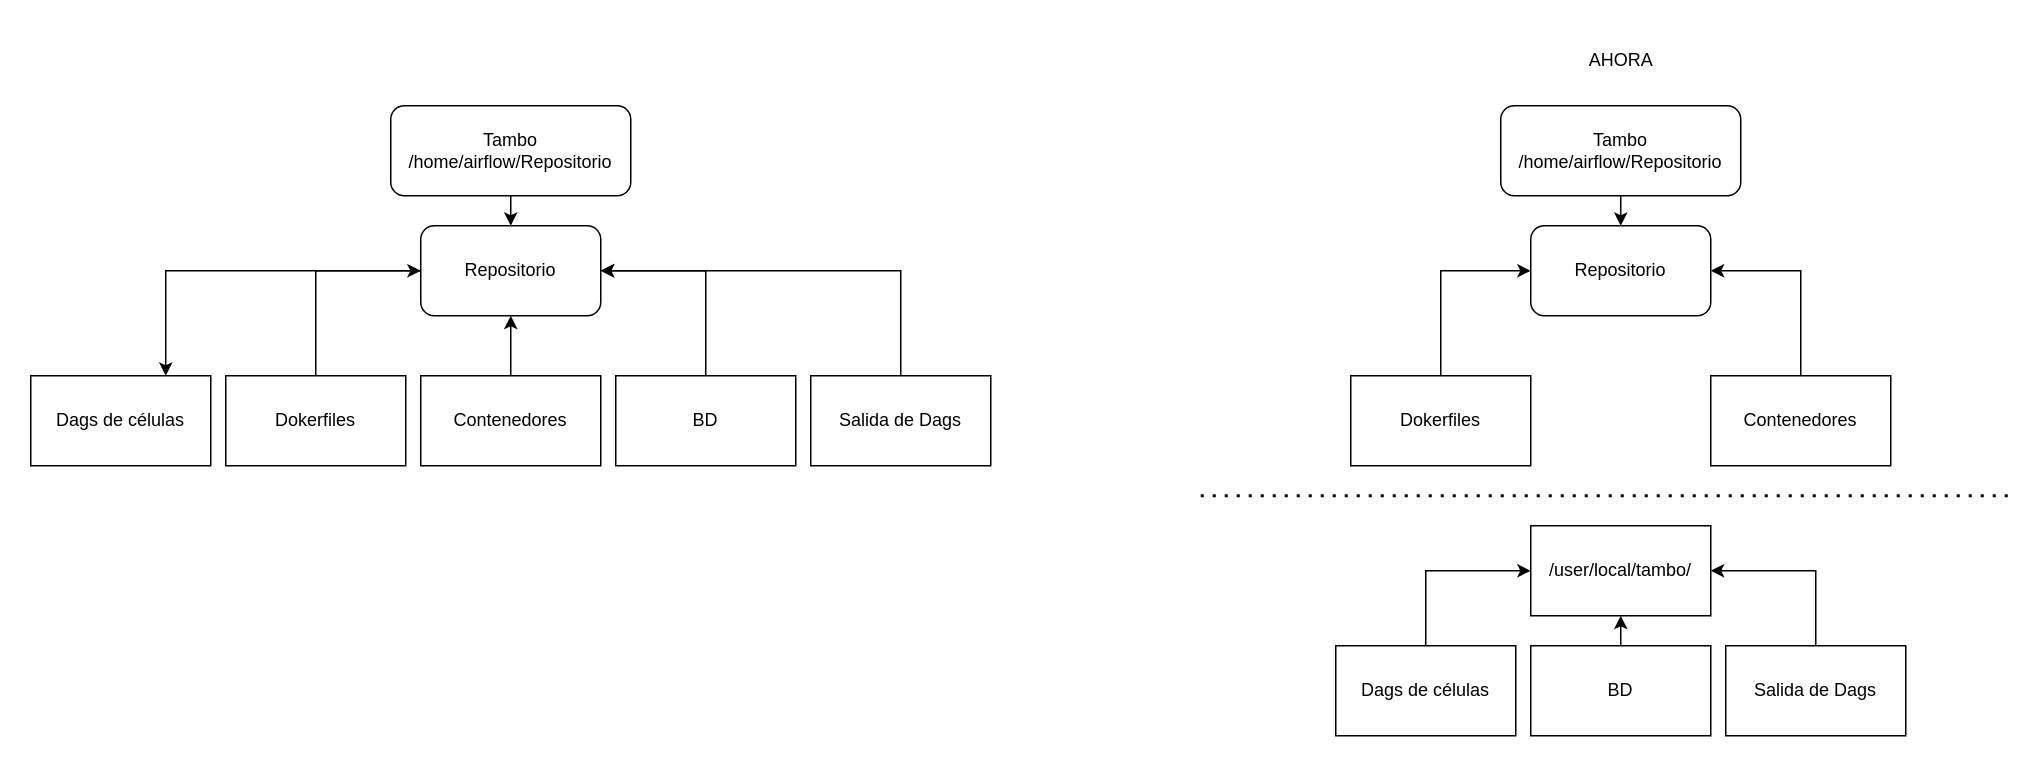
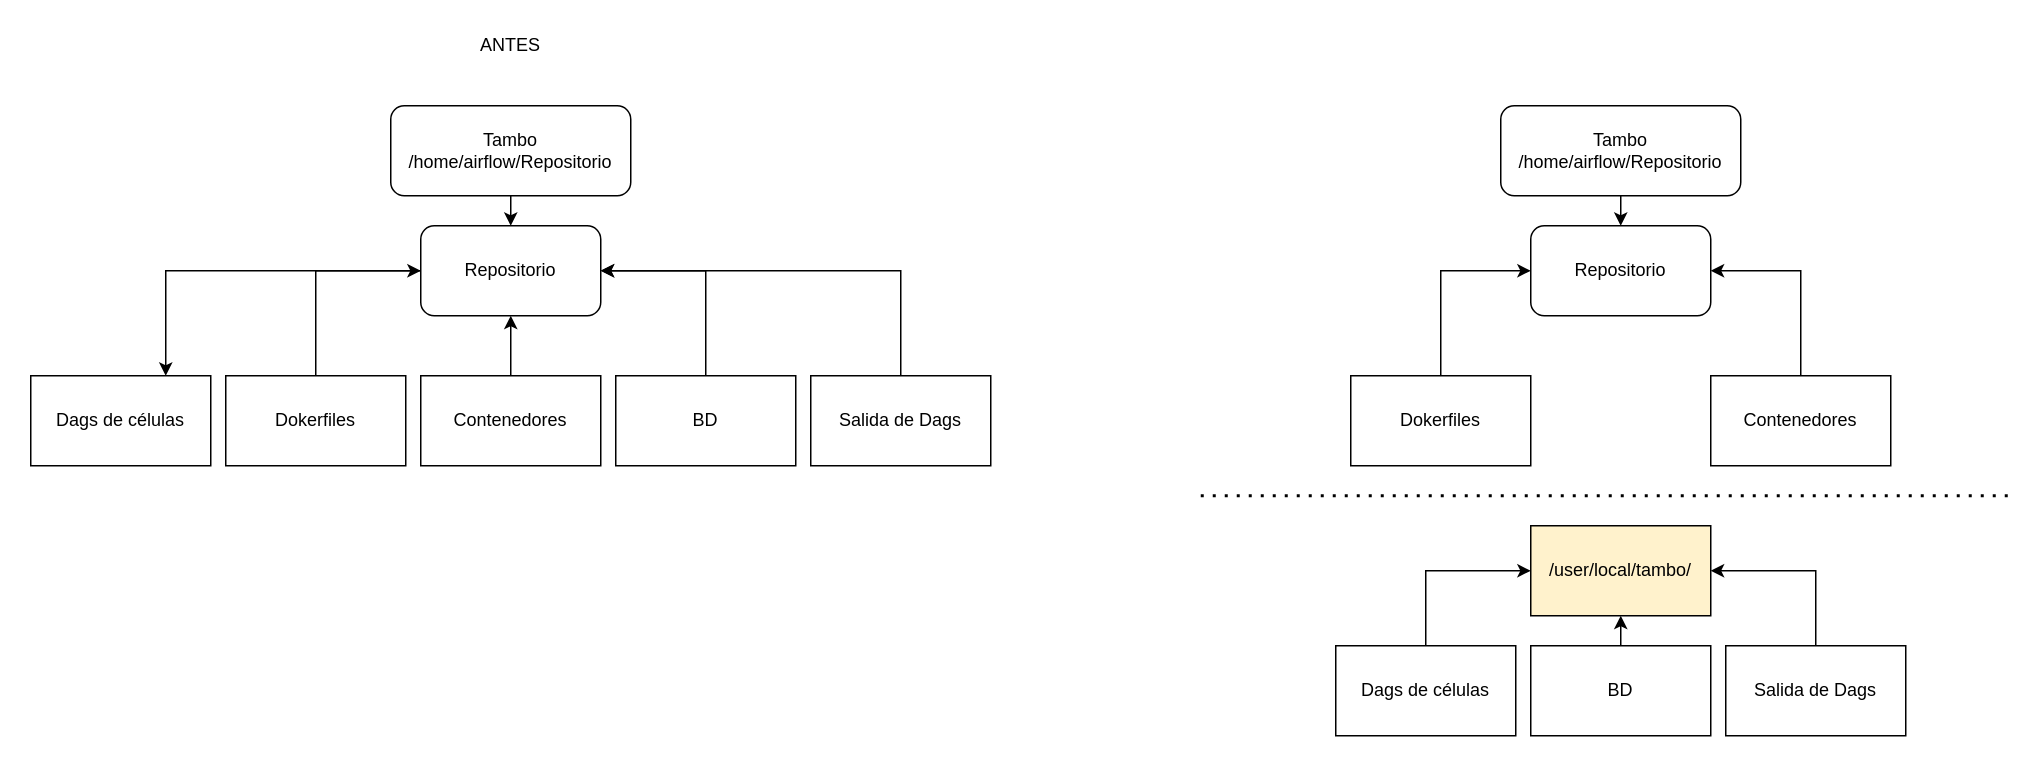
  <mxCell id="0" />
  <mxCell id="1" parent="0" />
  <mxCell id="2" style="edgeStyle=orthogonalEdgeStyle;rounded=0;orthogonalLoop=1;jettySize=auto;html=1;exitX=0.5;exitY=1;exitDx=0;exitDy=0;entryX=0.5;entryY=0;entryDx=0;entryDy=0;" edge="1" parent="1" source="3" target="5"><mxGeometry relative="1" as="geometry" /></mxCell>
  <mxCell id="3" value="&lt;div&gt;Tambo&lt;/div&gt;&lt;div&gt;/home/airflow/Repositorio&lt;br&gt;&lt;/div&gt;" style="rounded=1;whiteSpace=wrap;html=1;" vertex="1" parent="1"><mxGeometry x="260" y="70" width="160" height="60" as="geometry" /></mxCell>
  <mxCell id="4" style="edgeStyle=orthogonalEdgeStyle;rounded=0;orthogonalLoop=1;jettySize=auto;html=1;exitX=0;exitY=0.5;exitDx=0;exitDy=0;entryX=0.75;entryY=0;entryDx=0;entryDy=0;" edge="1" parent="1" source="5" target="14"><mxGeometry relative="1" as="geometry" /></mxCell>
  <mxCell id="5" value="Repositorio" style="rounded=1;whiteSpace=wrap;html=1;" vertex="1" parent="1"><mxGeometry x="280" y="150" width="120" height="60" as="geometry" /></mxCell>
  <mxCell id="6" style="edgeStyle=orthogonalEdgeStyle;rounded=0;orthogonalLoop=1;jettySize=auto;html=1;exitX=0.5;exitY=0;exitDx=0;exitDy=0;entryX=0;entryY=0.5;entryDx=0;entryDy=0;" edge="1" parent="1" source="7" target="5"><mxGeometry relative="1" as="geometry" /></mxCell>
  <mxCell id="7" value="Dokerfiles" style="rounded=0;whiteSpace=wrap;html=1;" vertex="1" parent="1"><mxGeometry x="150" y="250" width="120" height="60" as="geometry" /></mxCell>
  <mxCell id="8" style="edgeStyle=orthogonalEdgeStyle;rounded=0;orthogonalLoop=1;jettySize=auto;html=1;exitX=0.5;exitY=0;exitDx=0;exitDy=0;entryX=0.5;entryY=1;entryDx=0;entryDy=0;" edge="1" parent="1" source="9" target="5"><mxGeometry relative="1" as="geometry" /></mxCell>
  <mxCell id="9" value="Contenedores" style="rounded=0;whiteSpace=wrap;html=1;" vertex="1" parent="1"><mxGeometry x="280" y="250" width="120" height="60" as="geometry" /></mxCell>
  <mxCell id="10" style="edgeStyle=orthogonalEdgeStyle;rounded=0;orthogonalLoop=1;jettySize=auto;html=1;exitX=0.5;exitY=0;exitDx=0;exitDy=0;" edge="1" parent="1" source="11"><mxGeometry relative="1" as="geometry"><mxPoint x="400" y="180" as="targetPoint" /><Array as="points"><mxPoint x="600" y="180" /></Array></mxGeometry></mxCell>
  <mxCell id="11" value="Salida de Dags" style="rounded=0;whiteSpace=wrap;html=1;" vertex="1" parent="1"><mxGeometry x="540" y="250" width="120" height="60" as="geometry" /></mxCell>
  <mxCell id="12" style="edgeStyle=orthogonalEdgeStyle;rounded=0;orthogonalLoop=1;jettySize=auto;html=1;exitX=0.5;exitY=0;exitDx=0;exitDy=0;entryX=1;entryY=0.5;entryDx=0;entryDy=0;" edge="1" parent="1" source="13" target="5"><mxGeometry relative="1" as="geometry" /></mxCell>
  <mxCell id="13" value="BD" style="rounded=0;whiteSpace=wrap;html=1;" vertex="1" parent="1"><mxGeometry x="410" y="250" width="120" height="60" as="geometry" /></mxCell>
  <mxCell id="14" value="Dags de células" style="rounded=0;whiteSpace=wrap;html=1;" vertex="1" parent="1"><mxGeometry x="20" y="250" width="120" height="60" as="geometry" /></mxCell>
  <mxCell id="15" style="edgeStyle=orthogonalEdgeStyle;rounded=0;orthogonalLoop=1;jettySize=auto;html=1;exitX=0.5;exitY=1;exitDx=0;exitDy=0;entryX=0.5;entryY=0;entryDx=0;entryDy=0;" edge="1" parent="1" source="16" target="17"><mxGeometry relative="1" as="geometry" /></mxCell>
  <mxCell id="16" value="&lt;div&gt;Tambo&lt;/div&gt;&lt;div&gt;/home/airflow/Repositorio&lt;br&gt;&lt;/div&gt;" style="rounded=1;whiteSpace=wrap;html=1;" vertex="1" parent="1"><mxGeometry x="1000" y="70" width="160" height="60" as="geometry" /></mxCell>
  <mxCell id="17" value="Repositorio" style="rounded=1;whiteSpace=wrap;html=1;" vertex="1" parent="1"><mxGeometry x="1020" y="150" width="120" height="60" as="geometry" /></mxCell>
  <mxCell id="18" style="edgeStyle=orthogonalEdgeStyle;rounded=0;orthogonalLoop=1;jettySize=auto;html=1;exitX=0.5;exitY=0;exitDx=0;exitDy=0;entryX=0;entryY=0.5;entryDx=0;entryDy=0;" edge="1" parent="1" source="19" target="17"><mxGeometry relative="1" as="geometry" /></mxCell>
  <mxCell id="19" value="Dokerfiles" style="rounded=0;whiteSpace=wrap;html=1;" vertex="1" parent="1"><mxGeometry x="900" y="250" width="120" height="60" as="geometry" /></mxCell>
  <mxCell id="20" style="edgeStyle=orthogonalEdgeStyle;rounded=0;orthogonalLoop=1;jettySize=auto;html=1;exitX=0.5;exitY=0;exitDx=0;exitDy=0;entryX=1;entryY=0.5;entryDx=0;entryDy=0;" edge="1" parent="1" source="21" target="17"><mxGeometry relative="1" as="geometry" /></mxCell>
  <mxCell id="21" value="Contenedores" style="rounded=0;whiteSpace=wrap;html=1;" vertex="1" parent="1"><mxGeometry x="1140" y="250" width="120" height="60" as="geometry" /></mxCell>
  <mxCell id="22" style="edgeStyle=orthogonalEdgeStyle;rounded=0;orthogonalLoop=1;jettySize=auto;html=1;exitX=0.5;exitY=0;exitDx=0;exitDy=0;entryX=1;entryY=0.5;entryDx=0;entryDy=0;" edge="1" parent="1" source="23" target="30"><mxGeometry relative="1" as="geometry" /></mxCell>
  <mxCell id="23" value="Salida de Dags" style="rounded=0;whiteSpace=wrap;html=1;" vertex="1" parent="1"><mxGeometry x="1150" y="430" width="120" height="60" as="geometry" /></mxCell>
  <mxCell id="24" style="edgeStyle=orthogonalEdgeStyle;rounded=0;orthogonalLoop=1;jettySize=auto;html=1;exitX=0.5;exitY=0;exitDx=0;exitDy=0;entryX=0.5;entryY=1;entryDx=0;entryDy=0;" edge="1" parent="1" source="25" target="30"><mxGeometry relative="1" as="geometry" /></mxCell>
  <mxCell id="25" value="BD" style="rounded=0;whiteSpace=wrap;html=1;" vertex="1" parent="1"><mxGeometry x="1020" y="430" width="120" height="60" as="geometry" /></mxCell>
  <mxCell id="26" style="edgeStyle=orthogonalEdgeStyle;rounded=0;orthogonalLoop=1;jettySize=auto;html=1;exitX=0.5;exitY=0;exitDx=0;exitDy=0;entryX=0;entryY=0.5;entryDx=0;entryDy=0;" edge="1" parent="1" source="27" target="30"><mxGeometry relative="1" as="geometry" /></mxCell>
  <mxCell id="27" value="Dags de células" style="rounded=0;whiteSpace=wrap;html=1;" vertex="1" parent="1"><mxGeometry x="890" y="430" width="120" height="60" as="geometry" /></mxCell>
- <mxCell id="29" value="AHORA" style="text;html=1;align=center;verticalAlign=middle;resizable=0;points=[];autosize=1;strokeColor=none;" vertex="1" parent="1"><mxGeometry x="1050" y="30" width="60" height="20" as="geometry" /></mxCell>
- <mxCell id="30" value="/user/local/tambo/" style="rounded=0;whiteSpace=wrap;html=1;" vertex="1" parent="1"><mxGeometry x="1020" y="350" width="120" height="60" as="geometry" /></mxCell>
+ <mxCell id="28" value="ANTES" style="text;html=1;strokeColor=none;fillColor=none;align=center;verticalAlign=middle;whiteSpace=wrap;rounded=0;" vertex="1" parent="1"><mxGeometry x="320" y="20" width="40" height="20" as="geometry" /></mxCell>
+ <mxCell id="30" value="/user/local/tambo/" style="rounded=0;whiteSpace=wrap;html=1;fillColor=#fff2cc;" vertex="1" parent="1"><mxGeometry x="1020" y="350" width="120" height="60" as="geometry" /></mxCell>
  <mxCell id="31" value="" style="endArrow=none;dashed=1;html=1;dashPattern=1 3;strokeWidth=2;" edge="1" parent="1"><mxGeometry width="50" height="50" relative="1" as="geometry"><mxPoint x="800" y="330" as="sourcePoint" /><mxPoint x="1340" y="330" as="targetPoint" /></mxGeometry></mxCell>
